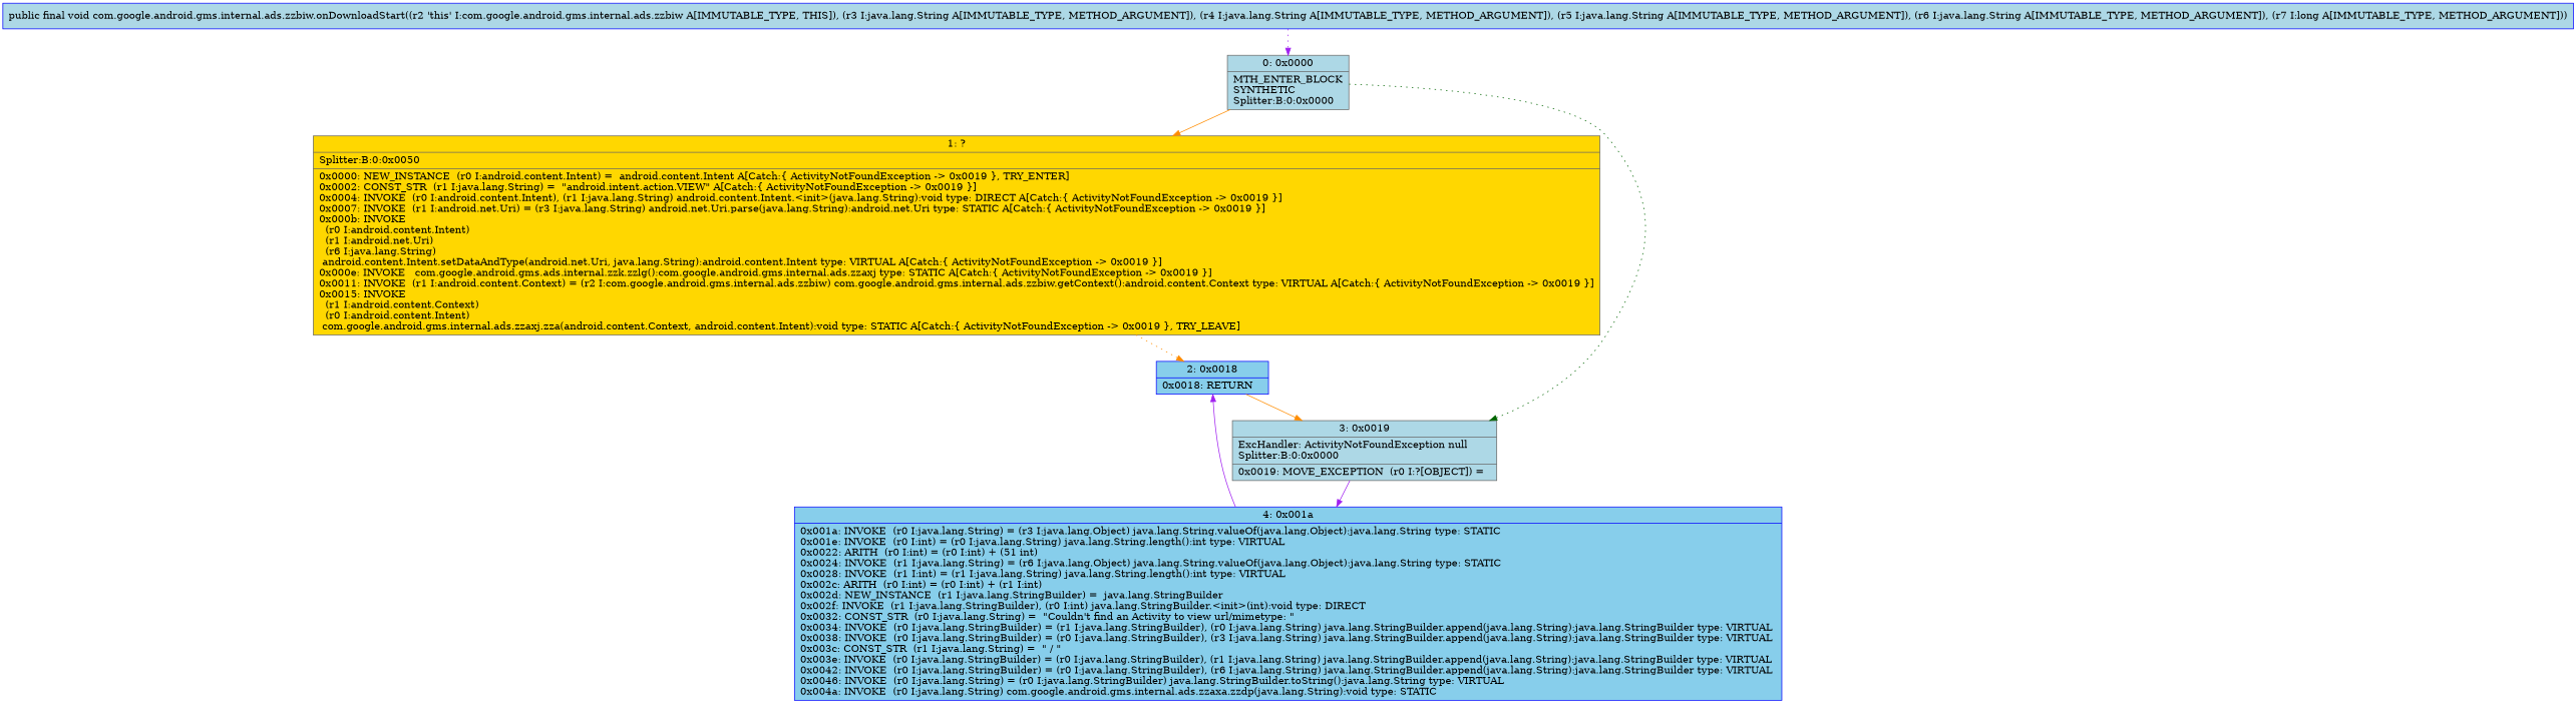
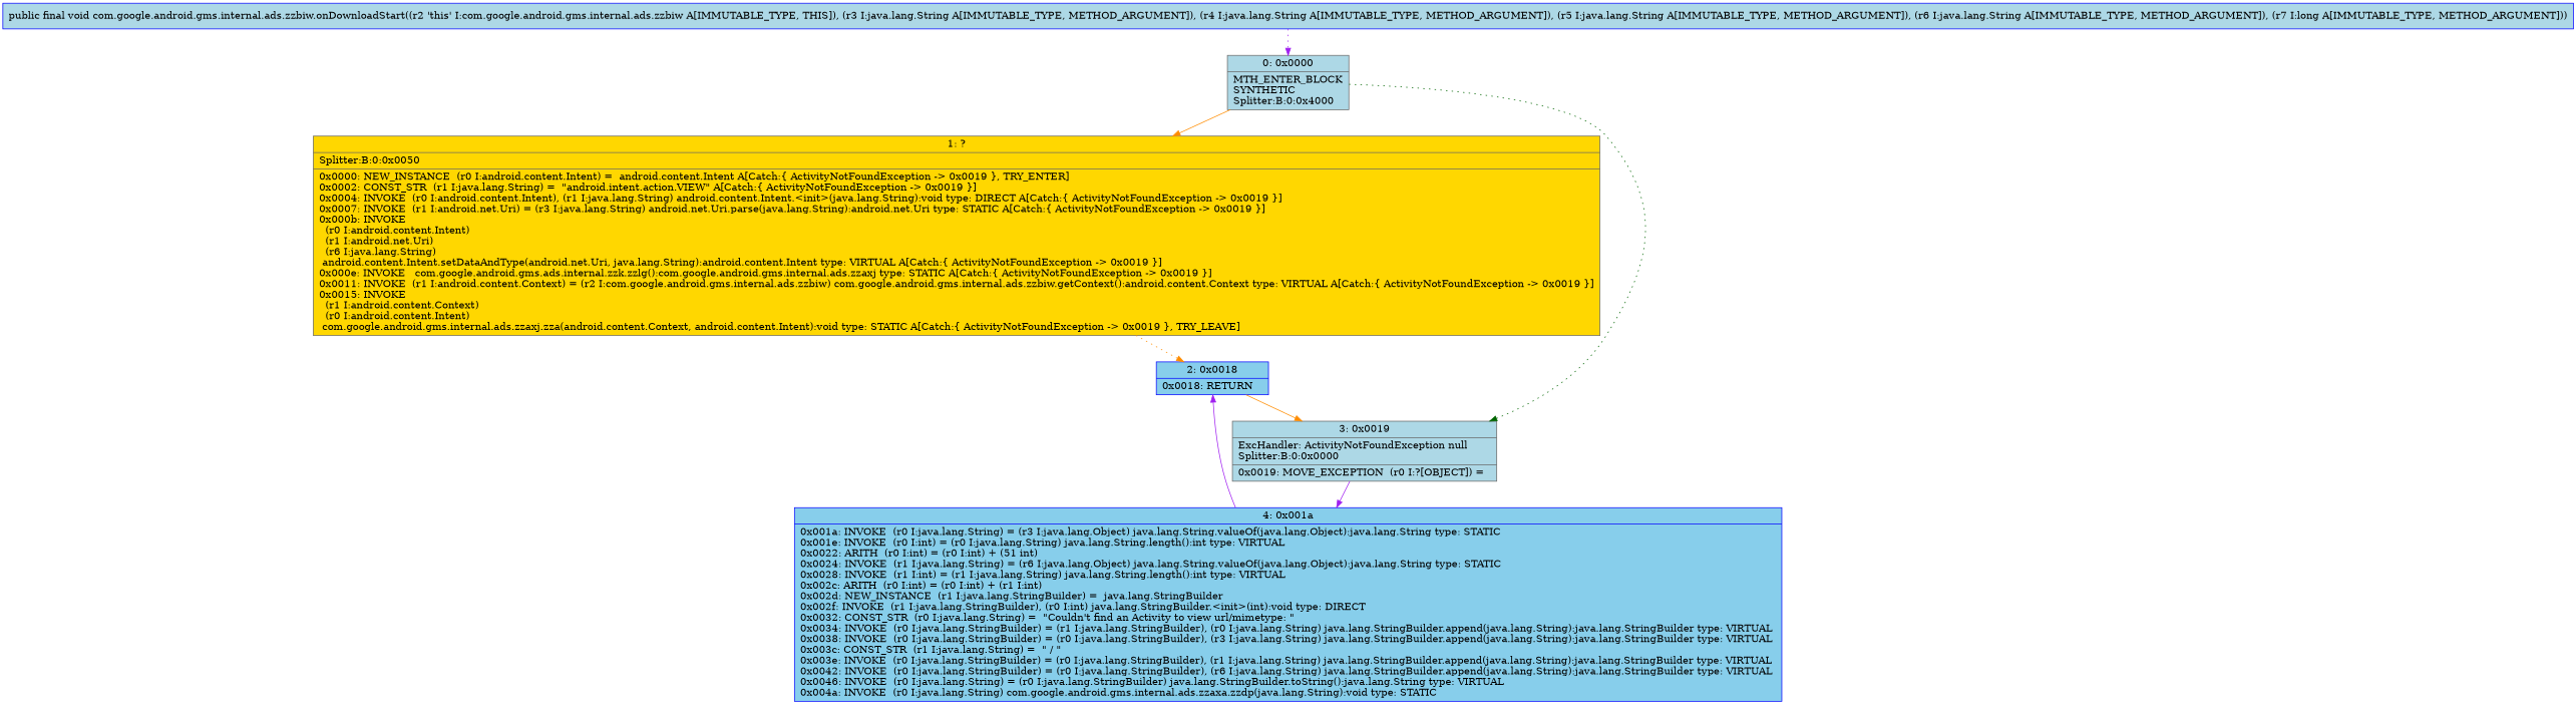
  digraph {
    node [color=gray40 fillcolor=lightblue shape=record style=filled]
    edge [color=darkorange style=solid]
-   n1 [label="{0\:\ 0x0000|MTH_ENTER_BLOCK\lSYNTHETIC\lSplitter:B:0:0x0000\l}"]
+   n1 [label="{0\:\ 0x0000|MTH_ENTER_BLOCK\lSYNTHETIC\lSplitter:B:0:0x4000\l}"]
    n2 [fillcolor=gold label="{1\:\ ?|Splitter:B:0:0x0050\l|0x0000: NEW_INSTANCE  (r0 I:android.content.Intent) =  android.content.Intent A[Catch:\{ ActivityNotFoundException \-\> 0x0019 \}, TRY_ENTER]\l0x0002: CONST_STR  (r1 I:java.lang.String) =  \"android.intent.action.VIEW\" A[Catch:\{ ActivityNotFoundException \-\> 0x0019 \}]\l0x0004: INVOKE  (r0 I:android.content.Intent), (r1 I:java.lang.String) android.content.Intent.\<init\>(java.lang.String):void type: DIRECT A[Catch:\{ ActivityNotFoundException \-\> 0x0019 \}]\l0x0007: INVOKE  (r1 I:android.net.Uri) = (r3 I:java.lang.String) android.net.Uri.parse(java.lang.String):android.net.Uri type: STATIC A[Catch:\{ ActivityNotFoundException \-\> 0x0019 \}]\l0x000b: INVOKE  \l  (r0 I:android.content.Intent)\l  (r1 I:android.net.Uri)\l  (r6 I:java.lang.String)\l android.content.Intent.setDataAndType(android.net.Uri, java.lang.String):android.content.Intent type: VIRTUAL A[Catch:\{ ActivityNotFoundException \-\> 0x0019 \}]\l0x000e: INVOKE   com.google.android.gms.ads.internal.zzk.zzlg():com.google.android.gms.internal.ads.zzaxj type: STATIC A[Catch:\{ ActivityNotFoundException \-\> 0x0019 \}]\l0x0011: INVOKE  (r1 I:android.content.Context) = (r2 I:com.google.android.gms.internal.ads.zzbiw) com.google.android.gms.internal.ads.zzbiw.getContext():android.content.Context type: VIRTUAL A[Catch:\{ ActivityNotFoundException \-\> 0x0019 \}]\l0x0015: INVOKE  \l  (r1 I:android.content.Context)\l  (r0 I:android.content.Intent)\l com.google.android.gms.internal.ads.zzaxj.zza(android.content.Context, android.content.Intent):void type: STATIC A[Catch:\{ ActivityNotFoundException \-\> 0x0019 \}, TRY_LEAVE]\l}"]
    n3 [label="{3\:\ 0x0019|ExcHandler: ActivityNotFoundException null\lSplitter:B:0:0x0000\l|0x0019: MOVE_EXCEPTION  (r0 I:?[OBJECT]) =  \l}"]
    n4 [color=blue fillcolor=skyblue label="{2\:\ 0x0018|0x0018: RETURN   \l}"]
    n5 [color=blue fillcolor=skyblue label="{4\:\ 0x001a|0x001a: INVOKE  (r0 I:java.lang.String) = (r3 I:java.lang.Object) java.lang.String.valueOf(java.lang.Object):java.lang.String type: STATIC \l0x001e: INVOKE  (r0 I:int) = (r0 I:java.lang.String) java.lang.String.length():int type: VIRTUAL \l0x0022: ARITH  (r0 I:int) = (r0 I:int) + (51 int) \l0x0024: INVOKE  (r1 I:java.lang.String) = (r6 I:java.lang.Object) java.lang.String.valueOf(java.lang.Object):java.lang.String type: STATIC \l0x0028: INVOKE  (r1 I:int) = (r1 I:java.lang.String) java.lang.String.length():int type: VIRTUAL \l0x002c: ARITH  (r0 I:int) = (r0 I:int) + (r1 I:int) \l0x002d: NEW_INSTANCE  (r1 I:java.lang.StringBuilder) =  java.lang.StringBuilder \l0x002f: INVOKE  (r1 I:java.lang.StringBuilder), (r0 I:int) java.lang.StringBuilder.\<init\>(int):void type: DIRECT \l0x0032: CONST_STR  (r0 I:java.lang.String) =  \"Couldn't find an Activity to view url\/mimetype: \" \l0x0034: INVOKE  (r0 I:java.lang.StringBuilder) = (r1 I:java.lang.StringBuilder), (r0 I:java.lang.String) java.lang.StringBuilder.append(java.lang.String):java.lang.StringBuilder type: VIRTUAL \l0x0038: INVOKE  (r0 I:java.lang.StringBuilder) = (r0 I:java.lang.StringBuilder), (r3 I:java.lang.String) java.lang.StringBuilder.append(java.lang.String):java.lang.StringBuilder type: VIRTUAL \l0x003c: CONST_STR  (r1 I:java.lang.String) =  \" \/ \" \l0x003e: INVOKE  (r0 I:java.lang.StringBuilder) = (r0 I:java.lang.StringBuilder), (r1 I:java.lang.String) java.lang.StringBuilder.append(java.lang.String):java.lang.StringBuilder type: VIRTUAL \l0x0042: INVOKE  (r0 I:java.lang.StringBuilder) = (r0 I:java.lang.StringBuilder), (r6 I:java.lang.String) java.lang.StringBuilder.append(java.lang.String):java.lang.StringBuilder type: VIRTUAL \l0x0046: INVOKE  (r0 I:java.lang.String) = (r0 I:java.lang.StringBuilder) java.lang.StringBuilder.toString():java.lang.String type: VIRTUAL \l0x004a: INVOKE  (r0 I:java.lang.String) com.google.android.gms.internal.ads.zzaxa.zzdp(java.lang.String):void type: STATIC \l}"]
    n6 [color=blue label="{public final void com.google.android.gms.internal.ads.zzbiw.onDownloadStart((r2 'this' I:com.google.android.gms.internal.ads.zzbiw A[IMMUTABLE_TYPE, THIS]), (r3 I:java.lang.String A[IMMUTABLE_TYPE, METHOD_ARGUMENT]), (r4 I:java.lang.String A[IMMUTABLE_TYPE, METHOD_ARGUMENT]), (r5 I:java.lang.String A[IMMUTABLE_TYPE, METHOD_ARGUMENT]), (r6 I:java.lang.String A[IMMUTABLE_TYPE, METHOD_ARGUMENT]), (r7 I:long A[IMMUTABLE_TYPE, METHOD_ARGUMENT])) }"]
    n1 -> n2
    n1 -> n3 [color=darkgreen style=dotted]
    n2 -> n4 [style=dotted]
    n3 -> n5 [color=purple]
    n4 -> n3
    n5 -> n4 [color=purple]
    n6 -> n1 [color=purple style=dotted]
  }
